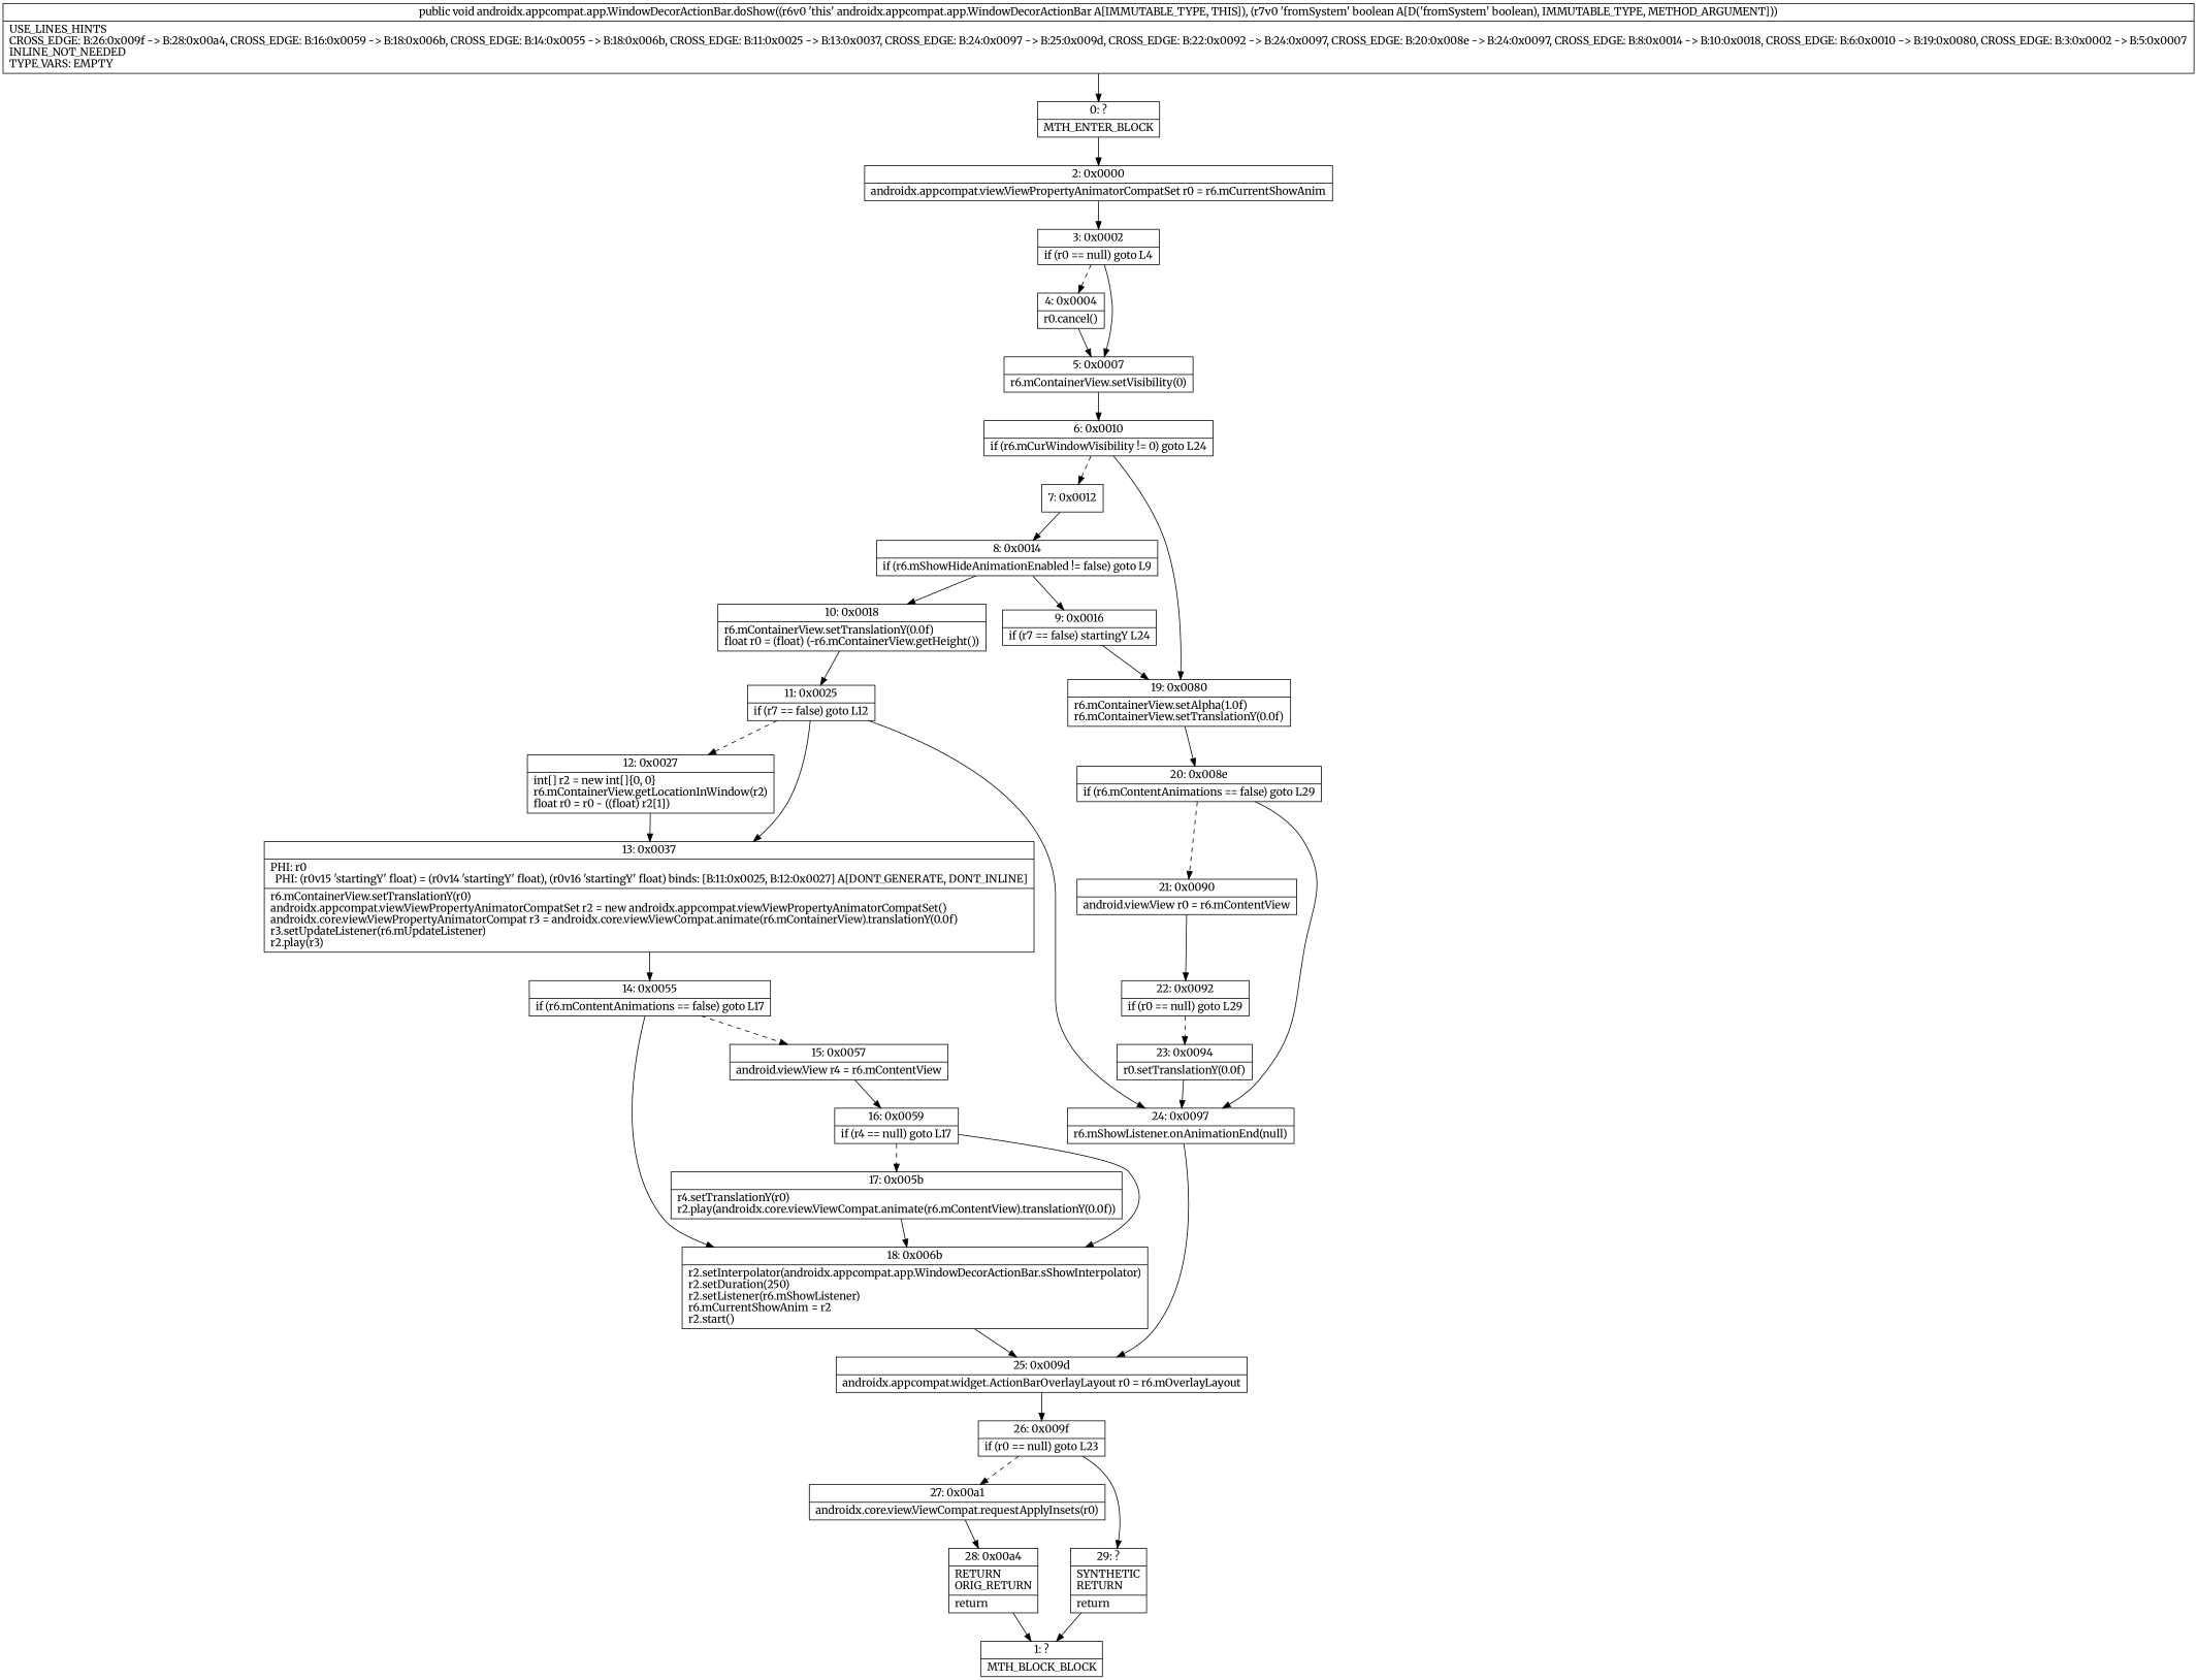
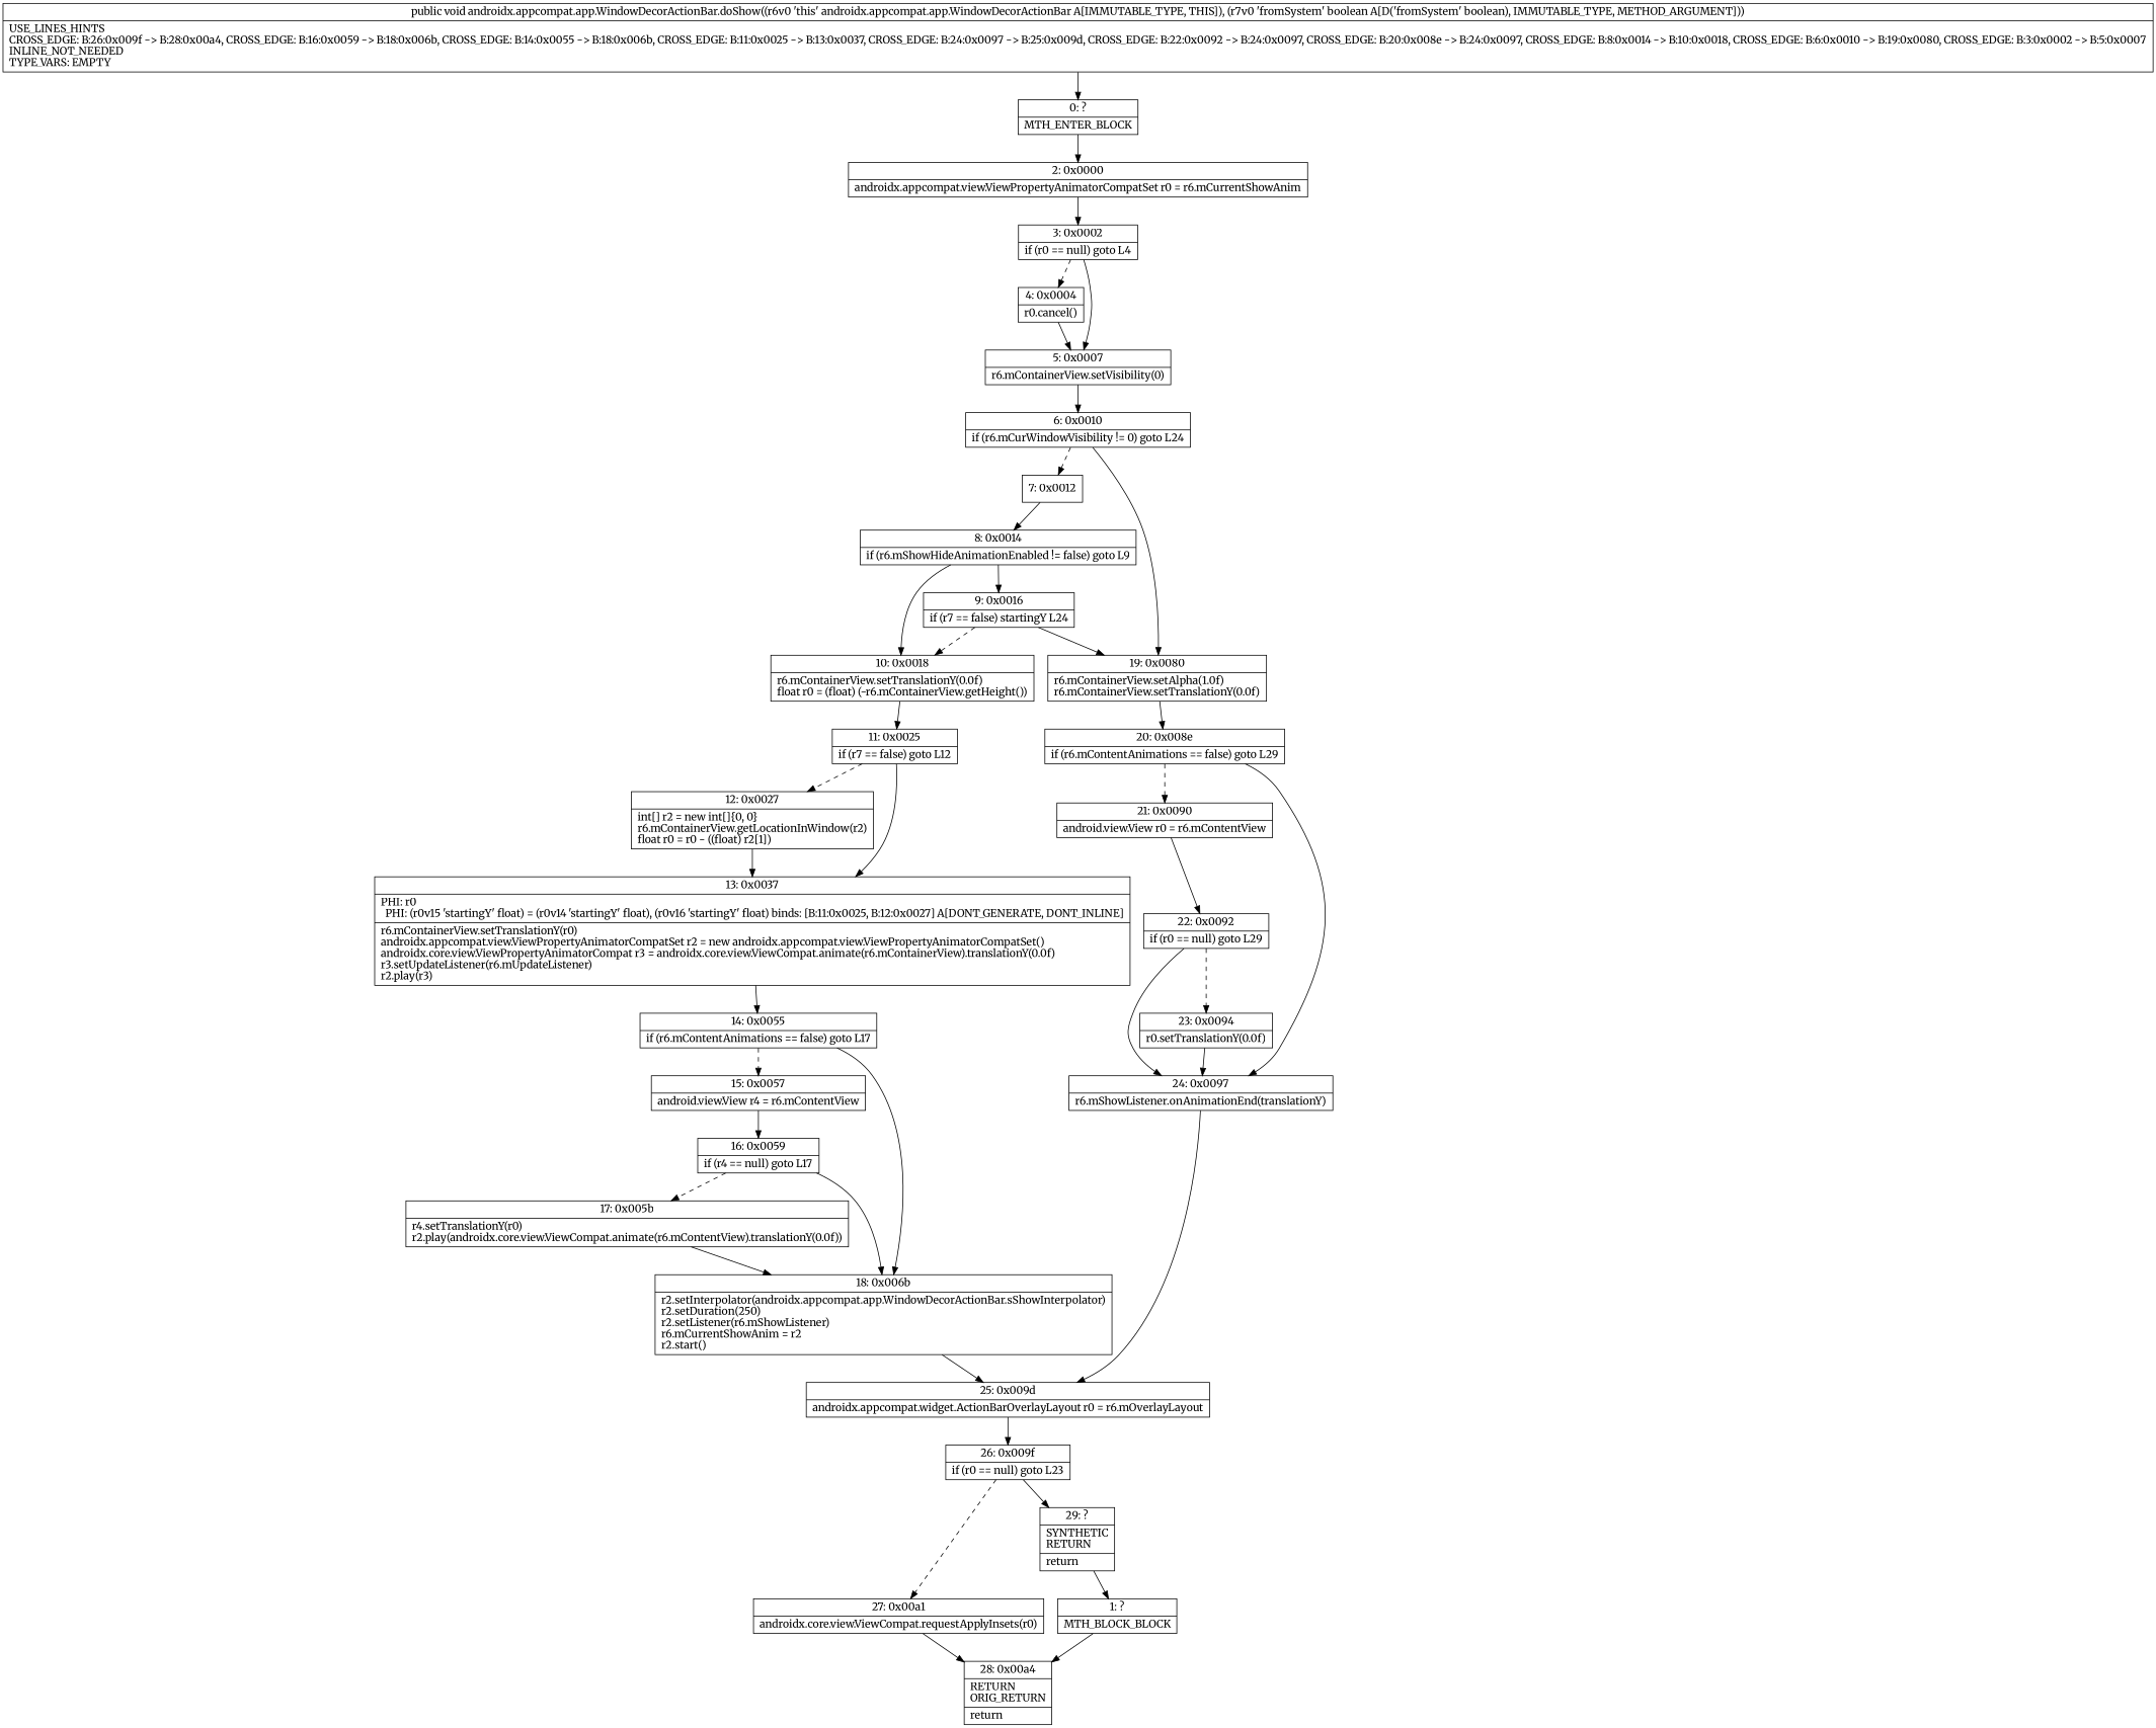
  digraph {
    fontname=Merriweather
    node [fontname=Merriweather shape=record]
    edge [fontname=Merriweather]
    n1 [label="{0\:\ ?|MTH_ENTER_BLOCK\l}"]
    n2 [label="{2\:\ 0x0000|androidx.appcompat.view.ViewPropertyAnimatorCompatSet r0 = r6.mCurrentShowAnim\l}"]
    n3 [label="{3\:\ 0x0002|if (r0 == null) goto L4\l}"]
    n4 [label="{4\:\ 0x0004|r0.cancel()\l}"]
    n5 [label="{5\:\ 0x0007|r6.mContainerView.setVisibility(0)\l}"]
    n6 [label="{6\:\ 0x0010|if (r6.mCurWindowVisibility != 0) goto L24\l}"]
    n7 [label="{7\:\ 0x0012}"]
    n8 [label="{19\:\ 0x0080|r6.mContainerView.setAlpha(1.0f)\lr6.mContainerView.setTranslationY(0.0f)\l}"]
    n9 [label="{8\:\ 0x0014|if (r6.mShowHideAnimationEnabled != false) goto L9\l}"]
    n10 [label="{20\:\ 0x008e|if (r6.mContentAnimations == false) goto L29\l}"]
    n11 [label="{9\:\ 0x0016|if (r7 == false) startingY L24\l}"]
    n12 [label="{10\:\ 0x0018|r6.mContainerView.setTranslationY(0.0f)\lfloat r0 = (float) (\-r6.mContainerView.getHeight())\l}"]
    n13 [label="{11\:\ 0x0025|if (r7 == false) goto L12\l}"]
    n14 [label="{12\:\ 0x0027|int[] r2 = new int[]\{0, 0\}\lr6.mContainerView.getLocationInWindow(r2)\lfloat r0 = r0 \- ((float) r2[1])\l}"]
    n15 [label="{13\:\ 0x0037|PHI: r0 \l  PHI: (r0v15 'startingY' float) = (r0v14 'startingY' float), (r0v16 'startingY' float) binds: [B:11:0x0025, B:12:0x0027] A[DONT_GENERATE, DONT_INLINE]\l|r6.mContainerView.setTranslationY(r0)\landroidx.appcompat.view.ViewPropertyAnimatorCompatSet r2 = new androidx.appcompat.view.ViewPropertyAnimatorCompatSet()\landroidx.core.view.ViewPropertyAnimatorCompat r3 = androidx.core.view.ViewCompat.animate(r6.mContainerView).translationY(0.0f)\lr3.setUpdateListener(r6.mUpdateListener)\lr2.play(r3)\l}"]
    n16 [label="{14\:\ 0x0055|if (r6.mContentAnimations == false) goto L17\l}"]
    n17 [label="{15\:\ 0x0057|android.view.View r4 = r6.mContentView\l}"]
    n18 [label="{18\:\ 0x006b|r2.setInterpolator(androidx.appcompat.app.WindowDecorActionBar.sShowInterpolator)\lr2.setDuration(250)\lr2.setListener(r6.mShowListener)\lr6.mCurrentShowAnim = r2\lr2.start()\l}"]
    n19 [label="{16\:\ 0x0059|if (r4 == null) goto L17\l}"]
    n20 [label="{25\:\ 0x009d|androidx.appcompat.widget.ActionBarOverlayLayout r0 = r6.mOverlayLayout\l}"]
    n21 [label="{17\:\ 0x005b|r4.setTranslationY(r0)\lr2.play(androidx.core.view.ViewCompat.animate(r6.mContentView).translationY(0.0f))\l}"]
    n22 [label="{26\:\ 0x009f|if (r0 == null) goto L23\l}"]
    n23 [label="{27\:\ 0x00a1|androidx.core.view.ViewCompat.requestApplyInsets(r0)\l}"]
    n24 [label="{29\:\ ?|SYNTHETIC\lRETURN\l|return\l}"]
    n25 [label="{28\:\ 0x00a4|RETURN\lORIG_RETURN\l|return\l}"]
    n26 [label="{1\:\ ?|MTH_BLOCK_BLOCK\l}"]
    n27 [label="{21\:\ 0x0090|android.view.View r0 = r6.mContentView\l}"]
-   n28 [label="{24\:\ 0x0097|r6.mShowListener.onAnimationEnd(null)\l}"]
+   n28 [label="{24\:\ 0x0097|r6.mShowListener.onAnimationEnd(translationY)\l}"]
    n29 [label="{22\:\ 0x0092|if (r0 == null) goto L29\l}"]
    n30 [label="{23\:\ 0x0094|r0.setTranslationY(0.0f)\l}"]
    n31 [label="{public void androidx.appcompat.app.WindowDecorActionBar.doShow((r6v0 'this' androidx.appcompat.app.WindowDecorActionBar A[IMMUTABLE_TYPE, THIS]), (r7v0 'fromSystem' boolean A[D('fromSystem' boolean), IMMUTABLE_TYPE, METHOD_ARGUMENT]))  | USE_LINES_HINTS\lCROSS_EDGE: B:26:0x009f \-\> B:28:0x00a4, CROSS_EDGE: B:16:0x0059 \-\> B:18:0x006b, CROSS_EDGE: B:14:0x0055 \-\> B:18:0x006b, CROSS_EDGE: B:11:0x0025 \-\> B:13:0x0037, CROSS_EDGE: B:24:0x0097 \-\> B:25:0x009d, CROSS_EDGE: B:22:0x0092 \-\> B:24:0x0097, CROSS_EDGE: B:20:0x008e \-\> B:24:0x0097, CROSS_EDGE: B:8:0x0014 \-\> B:10:0x0018, CROSS_EDGE: B:6:0x0010 \-\> B:19:0x0080, CROSS_EDGE: B:3:0x0002 \-\> B:5:0x0007\lINLINE_NOT_NEEDED\lTYPE_VARS: EMPTY\l}"]
    n1 -> n2
    n2 -> n3
    n3 -> n4 [style=dashed]
    n3 -> n5
    n4 -> n5
    n5 -> n6
    n6 -> n7 [style=dashed]
    n6 -> n8
    n7 -> n9
    n8 -> n10
    n9 -> n11 [style=solid]
    n9 -> n12
    n10 -> n27 [style=dashed]
    n10 -> n28
    n11 -> n8
+   n11 -> n12 [style=dashed]
    n12 -> n13
    n13 -> n14 [style=dashed]
    n13 -> n15
    n14 -> n15
    n15 -> n16
    n16 -> n17 [style=dashed]
    n16 -> n18
    n17 -> n19
    n18 -> n20
    n19 -> n18
    n19 -> n21 [style=dashed]
    n20 -> n22
    n21 -> n18
    n22 -> n23 [style=dashed]
    n22 -> n24
    n23 -> n25
    n24 -> n26
-   n25 -> n26
+   n26 -> n25
    n27 -> n29
    n28 -> n20
-   n13 -> n28
+   n29 -> n28
    n29 -> n30 [style=dashed]
    n30 -> n28
    n31 -> n1
  }
